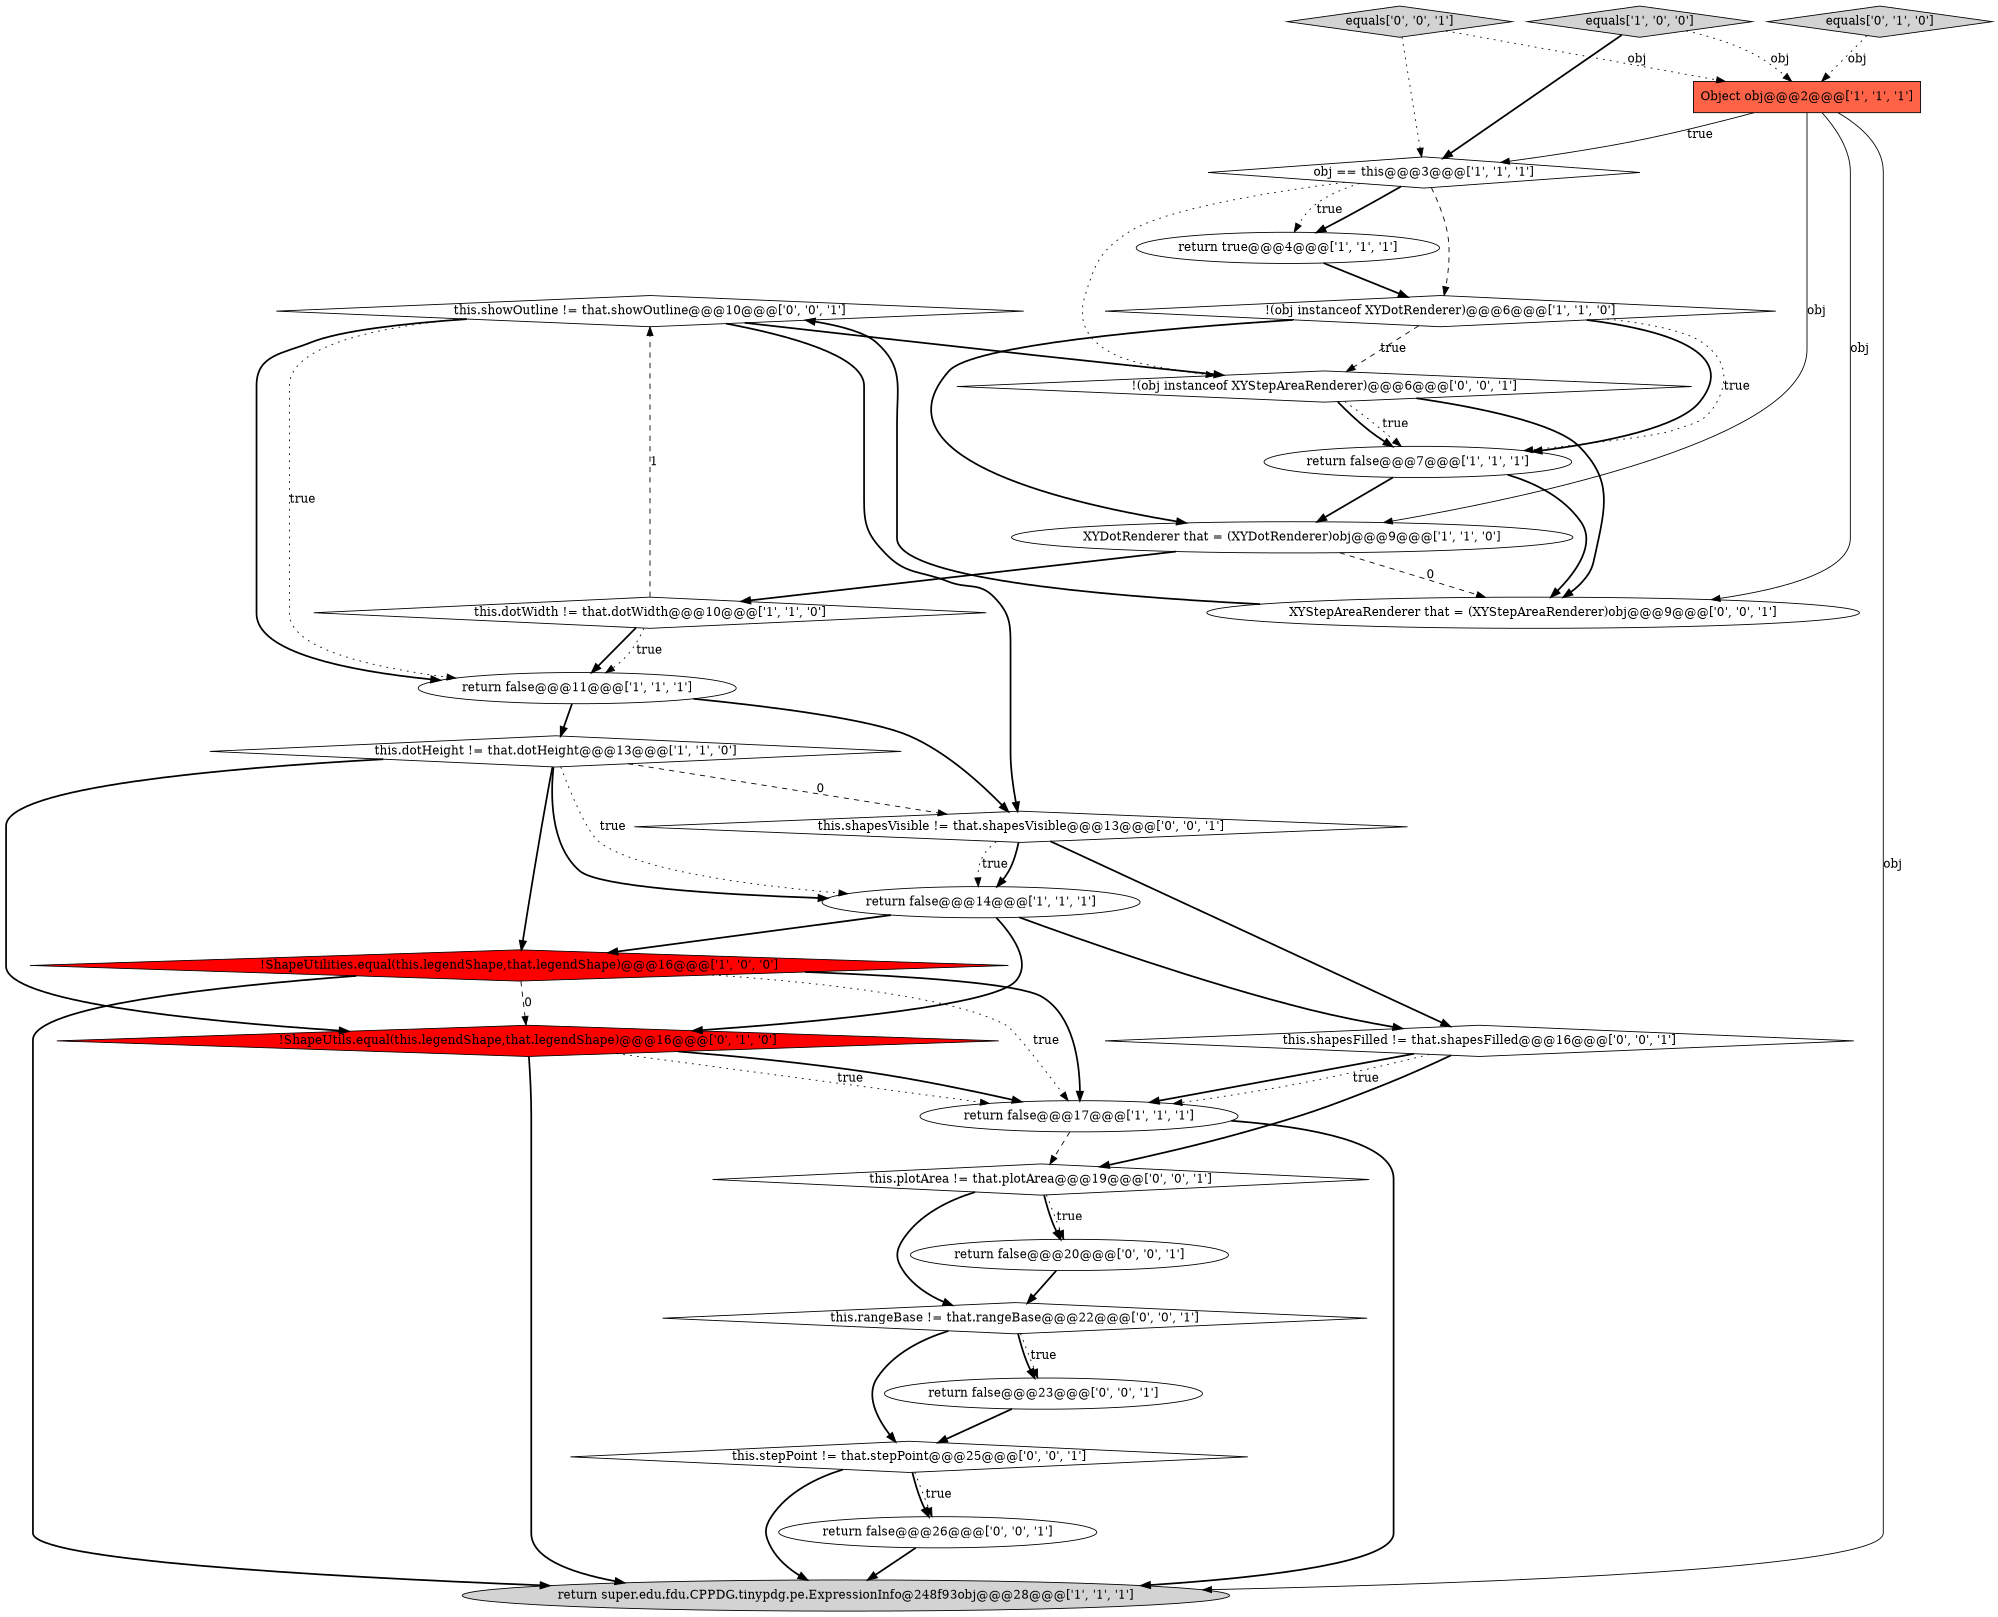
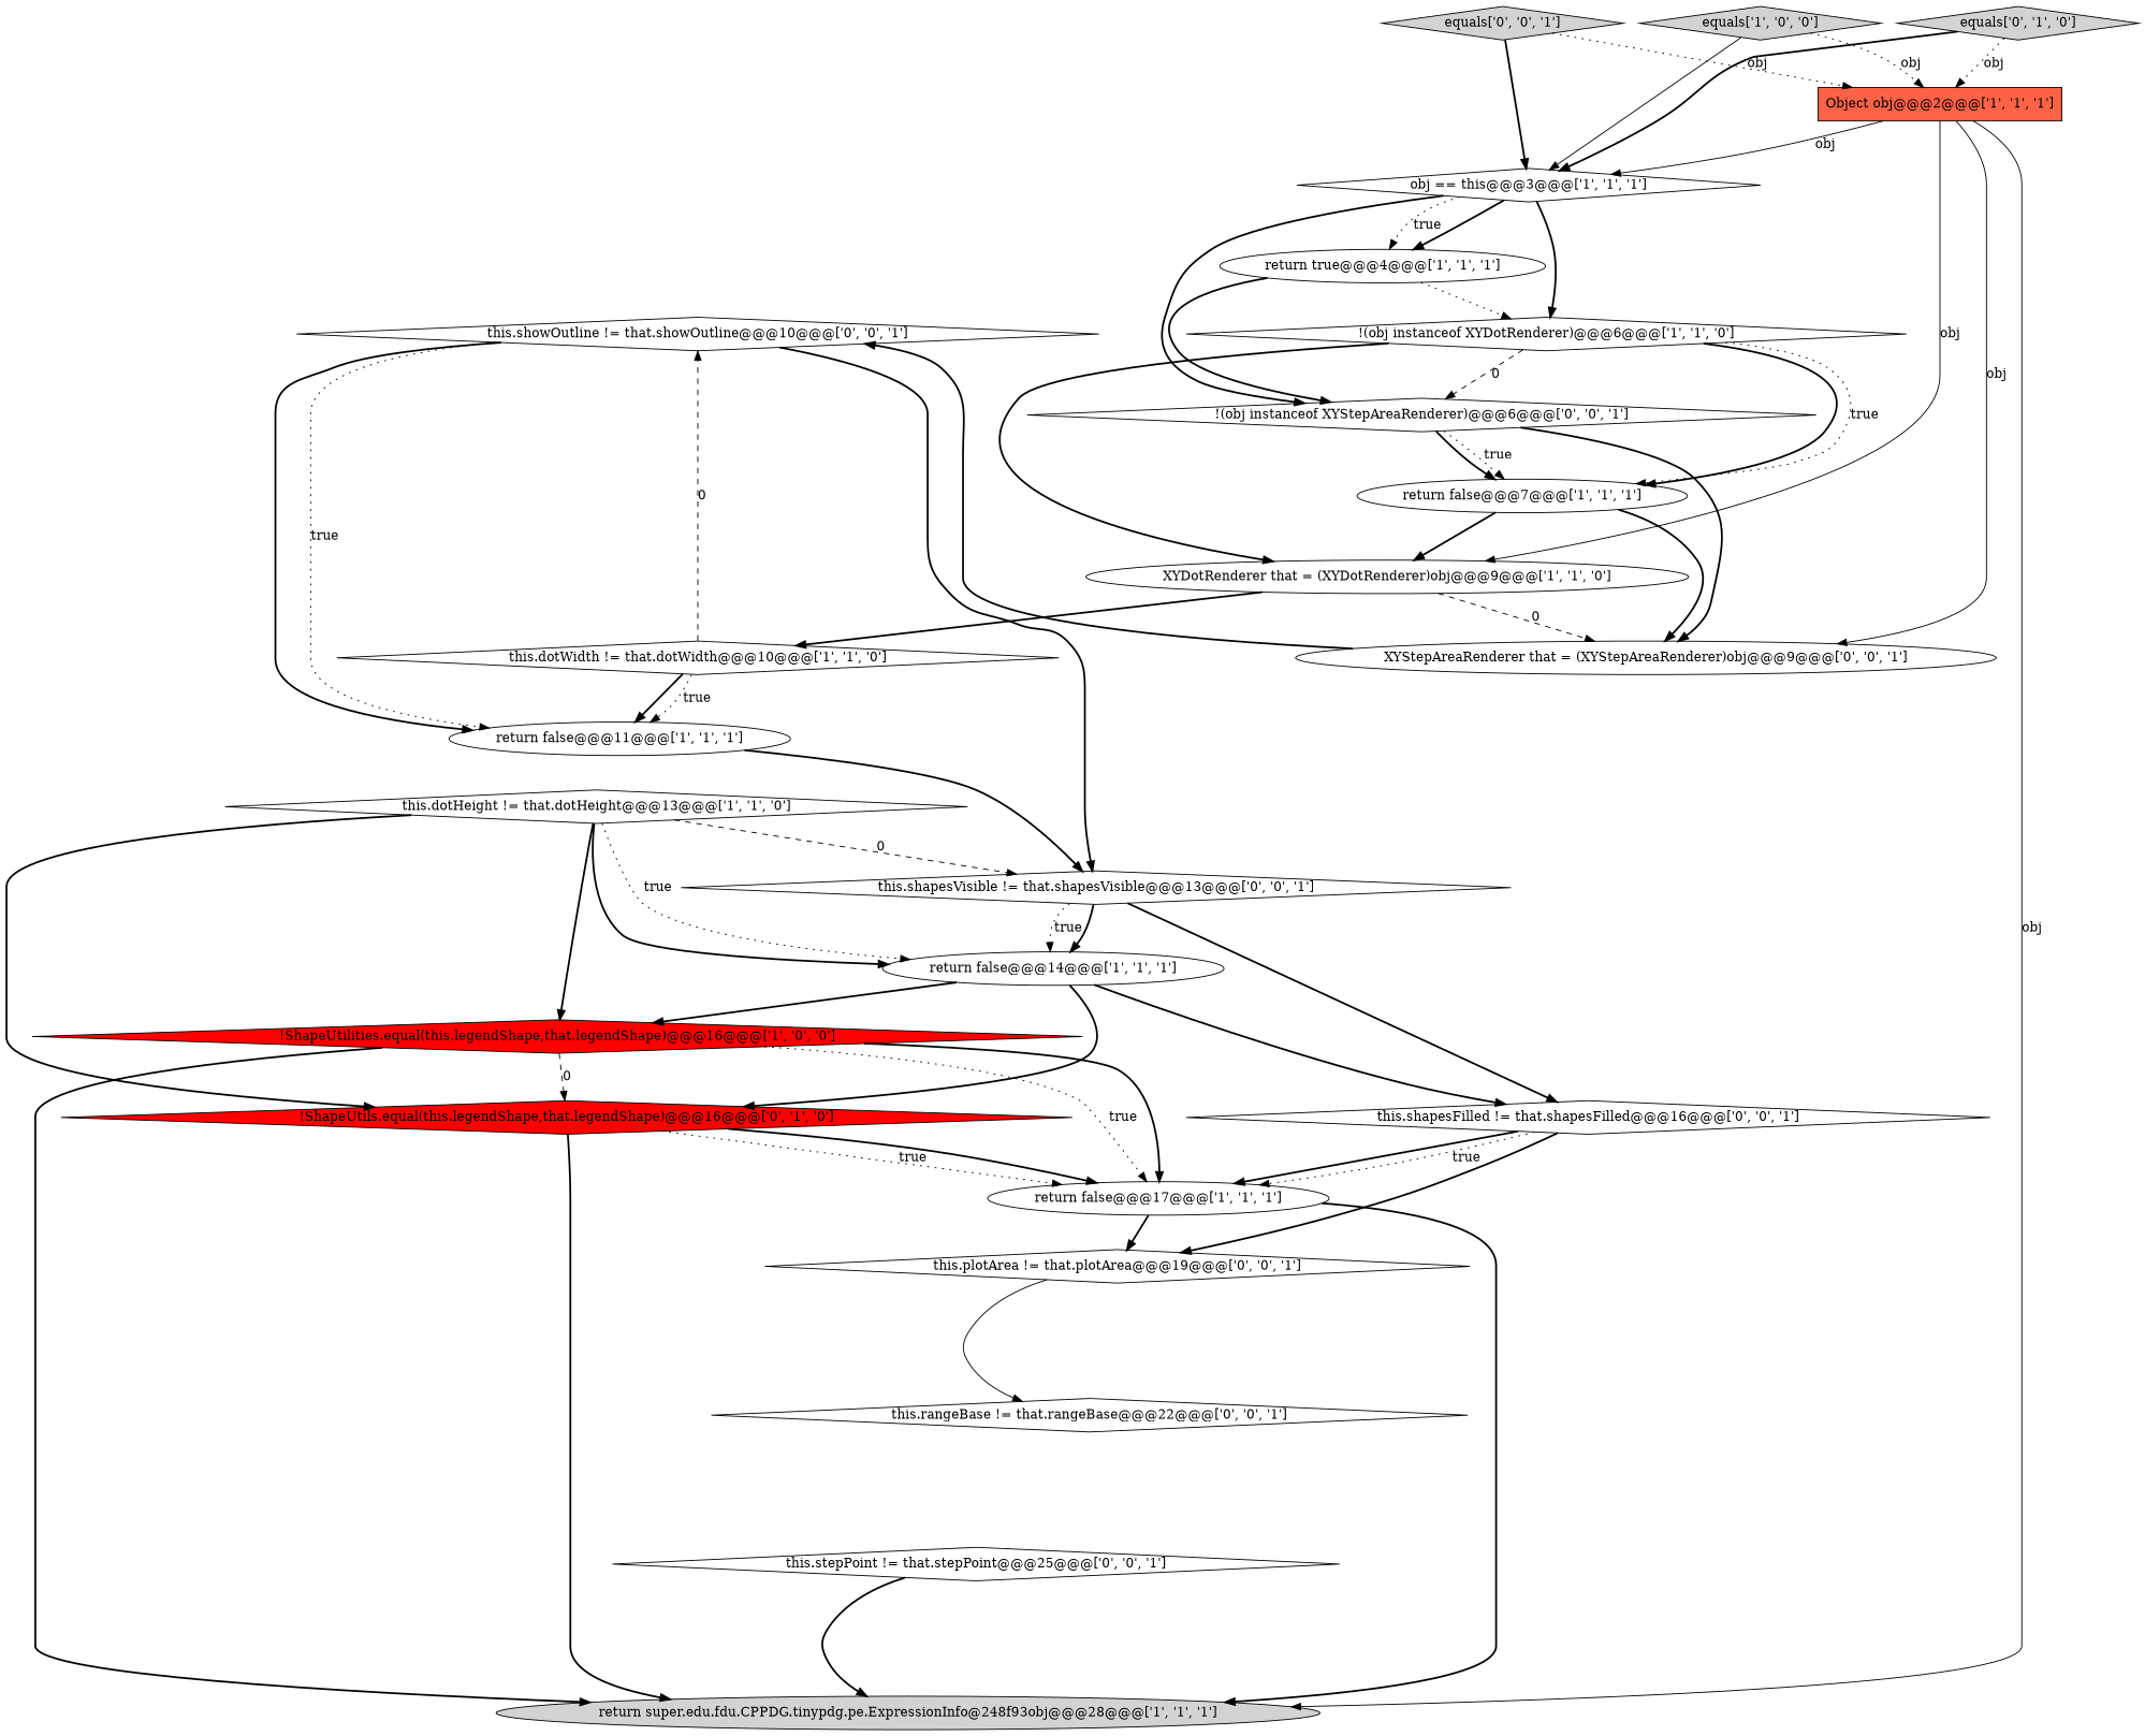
  digraph {
    node [fillcolor=white shape=diamond style=filled]
    edge [style=bold]
-   n1 [label="return false@@@20@@@['0', '0', '1']" shape=ellipse]
    n2 [label="this.rangeBase != that.rangeBase@@@22@@@['0', '0', '1']"]
-   n3 [label="return false@@@23@@@['0', '0', '1']" shape=ellipse]
    n4 [label="this.stepPoint != that.stepPoint@@@25@@@['0', '0', '1']"]
    n5 [label="!(obj instanceof XYStepAreaRenderer)@@@6@@@['0', '0', '1']"]
    n6 [label="XYStepAreaRenderer that = (XYStepAreaRenderer)obj@@@9@@@['0', '0', '1']" shape=ellipse]
    n7 [label="return false@@@7@@@['1', '1', '1']" shape=ellipse]
    n8 [label="this.showOutline != that.showOutline@@@10@@@['0', '0', '1']"]
    n9 [label="XYDotRenderer that = (XYDotRenderer)obj@@@9@@@['1', '1', '0']" shape=ellipse]
    n10 [label="this.dotWidth != that.dotWidth@@@10@@@['1', '1', '0']"]
    n11 [label="return false@@@11@@@['1', '1', '1']" shape=ellipse]
    n12 [label="return false@@@17@@@['1', '1', '1']" shape=ellipse]
    n13 [label="this.plotArea != that.plotArea@@@19@@@['0', '0', '1']"]
    n14 [fillcolor=lightgray label="return super.edu.fdu.CPPDG.tinypdg.pe.ExpressionInfo@248f93obj@@@28@@@['1', '1', '1']" shape=ellipse]
    n15 [label="!(obj instanceof XYDotRenderer)@@@6@@@['1', '1', '0']"]
    n16 [label="this.shapesVisible != that.shapesVisible@@@13@@@['0', '0', '1']"]
    n17 [label="return false@@@14@@@['1', '1', '1']" shape=ellipse]
    n18 [label="this.shapesFilled != that.shapesFilled@@@16@@@['0', '0', '1']"]
    n19 [fillcolor=red label="!ShapeUtils.equal(this.legendShape,that.legendShape)@@@16@@@['0', '1', '0']"]
    n20 [fillcolor=red label="!ShapeUtilities.equal(this.legendShape,that.legendShape)@@@16@@@['1', '0', '0']"]
-   n21 [label="return false@@@26@@@['0', '0', '1']" shape=ellipse]
    n22 [label="obj == this@@@3@@@['1', '1', '1']"]
    n23 [label="return true@@@4@@@['1', '1', '1']" shape=ellipse]
    n24 [label="this.dotHeight != that.dotHeight@@@13@@@['1', '1', '0']"]
    n25 [fillcolor=tomato label="Object obj@@@2@@@['1', '1', '1']" shape=box]
    n26 [fillcolor=lightgray label="equals['0', '0', '1']"]
    n27 [fillcolor=lightgray label="equals['0', '1', '0']"]
    n28 [fillcolor=lightgray label="equals['1', '0', '0']"]
-   n1 -> n2
-   n2 -> n3 [label=true style=dotted]
-   n2 -> n3
-   n2 -> n4
-   n3 -> n4
    n4 -> n14
-   n4 -> n21
-   n4 -> n21 [label=true style=dotted]
    n5 -> n6
    n5 -> n7 [label=true style=dotted]
    n5 -> n7
    n6 -> n8
    n7 -> n6
    n7 -> n9
    n8 -> n11 [label=true style=dotted]
    n8 -> n11
    n8 -> n16
    n9 -> n6 [label=0 style=dashed]
    n9 -> n10
-   n10 -> n8 [label=1 style=dashed]
+   n10 -> n8 [label=0 style=dashed]
    n10 -> n11
    n10 -> n11 [label=true style=dotted]
    n11 -> n16
-   n11 -> n24
-   n12 -> n13 [style=dashed]
+   n12 -> n13
    n12 -> n14
-   n13 -> n1 [label=true style=dotted]
-   n13 -> n1
-   n13 -> n2
-   n15 -> n5 [label=true style=dashed]
+   n13 -> n2 [style=solid]
+   n15 -> n5 [label=0 style=dashed]
    n15 -> n7
    n15 -> n7 [label=true style=dotted]
    n15 -> n9
    n16 -> n17 [label=true style=dotted]
    n16 -> n17
    n16 -> n18
    n17 -> n18
    n17 -> n19
    n17 -> n20
    n18 -> n12
    n18 -> n12 [label=true style=dotted]
    n18 -> n13
    n19 -> n12 [label=true style=dotted]
    n19 -> n12
    n19 -> n14
    n20 -> n12
    n20 -> n12 [label=true style=dotted]
    n20 -> n14
    n20 -> n19 [label=0 style=dashed]
-   n21 -> n14
-   n22 -> n5 [style=dotted]
-   n22 -> n15 [style=dashed]
+   n22 -> n5
+   n22 -> n15
    n22 -> n23
    n22 -> n23 [label=true style=dotted]
-   n8 -> n5
-   n23 -> n15
+   n23 -> n5
+   n23 -> n15 [style=dotted]
    n24 -> n16 [label=0 style=dashed]
    n24 -> n17
    n24 -> n17 [label=true style=dotted]
    n24 -> n19
    n24 -> n20
    n25 -> n6 [label=obj style=solid]
    n25 -> n9 [label=obj style=solid]
    n25 -> n14 [label=obj style=solid]
-   n25 -> n22 [label=true style=solid]
-   n26 -> n22 [style=dotted]
+   n25 -> n22 [label=obj style=solid]
+   n26 -> n22
    n26 -> n25 [label=obj style=dotted]
+   n27 -> n22
    n27 -> n25 [label=obj style=dotted]
-   n28 -> n22
+   n28 -> n22 [style=solid]
    n28 -> n25 [label=obj style=dotted]
  }
